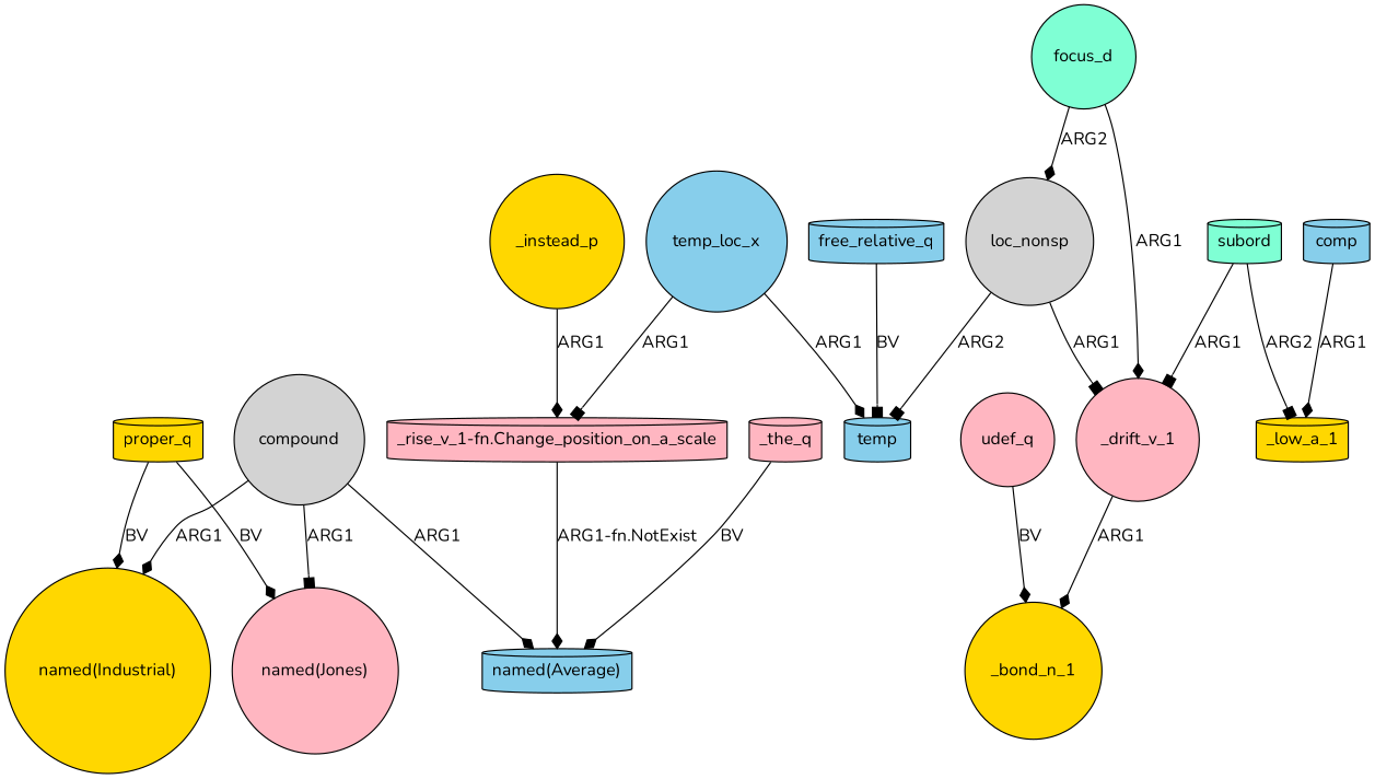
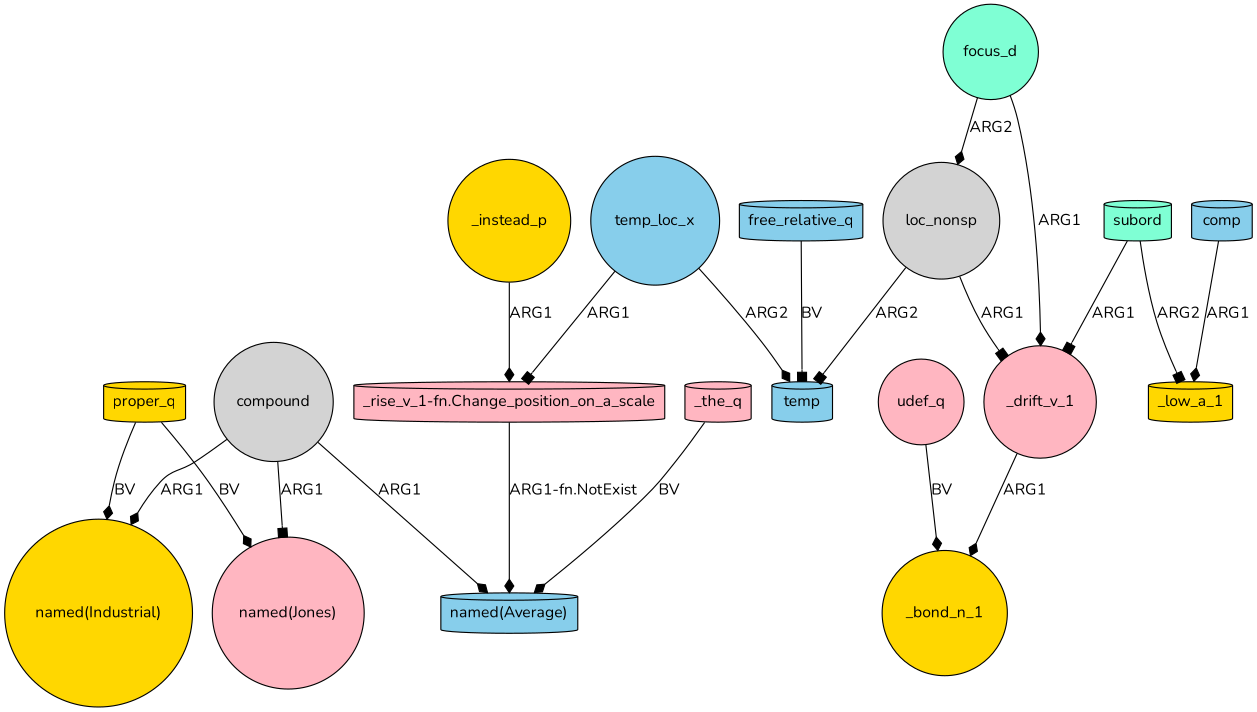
  digraph {
    fontname=Nunito
    node [fillcolor=gold fontname=Nunito shape=circle style=filled]
    edge [arrowhead=diamond fontname=Nunito]
    compound [fillcolor=lightgrey]
    "named(Industrial)"
    "named(Average)" [fillcolor=skyblue shape=cylinder]
    "named(Jones)" [fillcolor=lightpink]
    focus_d [fillcolor=aquamarine]
    loc_nonsp [fillcolor=lightgrey]
    _drift_v_1 [fillcolor=lightpink]
    temp [fillcolor=skyblue shape=cylinder]
    _bond_n_1
    subord [fillcolor=aquamarine shape=cylinder]
    _low_a_1 [shape=cylinder]
    "_rise_v_1-fn.Change_position_on_a_scale" [fillcolor=lightpink shape=cylinder]
    proper_q [shape=cylinder]
    temp_loc_x [fillcolor=skyblue]
    _instead_p
    udef_q [fillcolor=lightpink]
    _the_q [fillcolor=lightpink shape=cylinder]
    free_relative_q [fillcolor=skyblue shape=cylinder]
    comp [fillcolor=skyblue shape=cylinder]
    compound -> "named(Industrial)" [label=ARG1]
    compound -> "named(Average)" [label=ARG1]
    compound -> "named(Jones)" [arrowhead=box label=ARG1]
    focus_d -> loc_nonsp [label=ARG2]
    focus_d -> _drift_v_1 [label=ARG1]
    loc_nonsp -> _drift_v_1 [arrowhead=box label=ARG1]
    loc_nonsp -> temp [arrowhead=box label=ARG2]
    _drift_v_1 -> _bond_n_1 [label=ARG1]
    subord -> _drift_v_1 [arrowhead=box label=ARG1]
    subord -> _low_a_1 [arrowhead=box label=ARG2]
    "_rise_v_1-fn.Change_position_on_a_scale" -> "named(Average)" [label="ARG1-fn.NotExist"]
    proper_q -> "named(Industrial)" [label=BV]
    proper_q -> "named(Jones)" [label=BV]
-   temp_loc_x -> temp [label=ARG1]
+   temp_loc_x -> temp [label=ARG2]
    temp_loc_x -> "_rise_v_1-fn.Change_position_on_a_scale" [arrowhead=box label=ARG1]
    _instead_p -> "_rise_v_1-fn.Change_position_on_a_scale" [label=ARG1]
    udef_q -> _bond_n_1 [label=BV]
    _the_q -> "named(Average)" [label=BV]
    free_relative_q -> temp [arrowhead=box label=BV]
    comp -> _low_a_1 [label=ARG1]
  }
